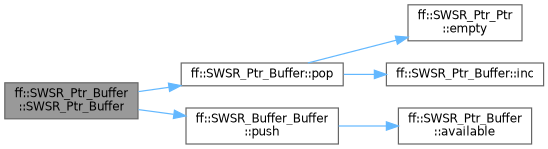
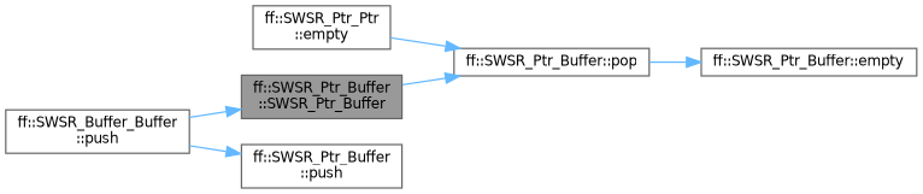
  digraph {
    rankdir=LR
    node [color=grey40 fillcolor=white fontname=Helvetica fontsize=10 shape=box style=filled]
    edge [color=steelblue1 fontname=Helvetica fontsize=10 labelfontname=Helvetica labelfontsize=10 style=solid]
    n1 [color=gray40 fillcolor=grey60 fontcolor=black height=0.2 label="ff::SWSR_Ptr_Buffer\l::SWSR_Ptr_Buffer" width=0.4]
    n2 [height=0.2 label="ff::SWSR_Ptr_Buffer::pop" width=0.4]
    n3 [height=0.2 label="ff::SWSR_Buffer_Buffer\l::push" width=0.4]
    n4 [height=0.2 label="ff::SWSR_Ptr_Ptr\l::empty" width=0.4]
-   n5 [height=0.2 label="ff::SWSR_Ptr_Buffer::inc" width=0.4]
-   n6 [height=0.2 label="ff::SWSR_Ptr_Buffer\l::available" width=0.4]
+   n5 [height=0.2 label="ff::SWSR_Ptr_Buffer::empty" width=0.4]
+   n6 [height=0.2 label="ff::SWSR_Ptr_Buffer\l::push" width=0.4]
    n1 -> n2
-   n1 -> n3
-   n2 -> n4
+   n3 -> n1
+   n4 -> n2
    n2 -> n5
    n3 -> n6
  }
